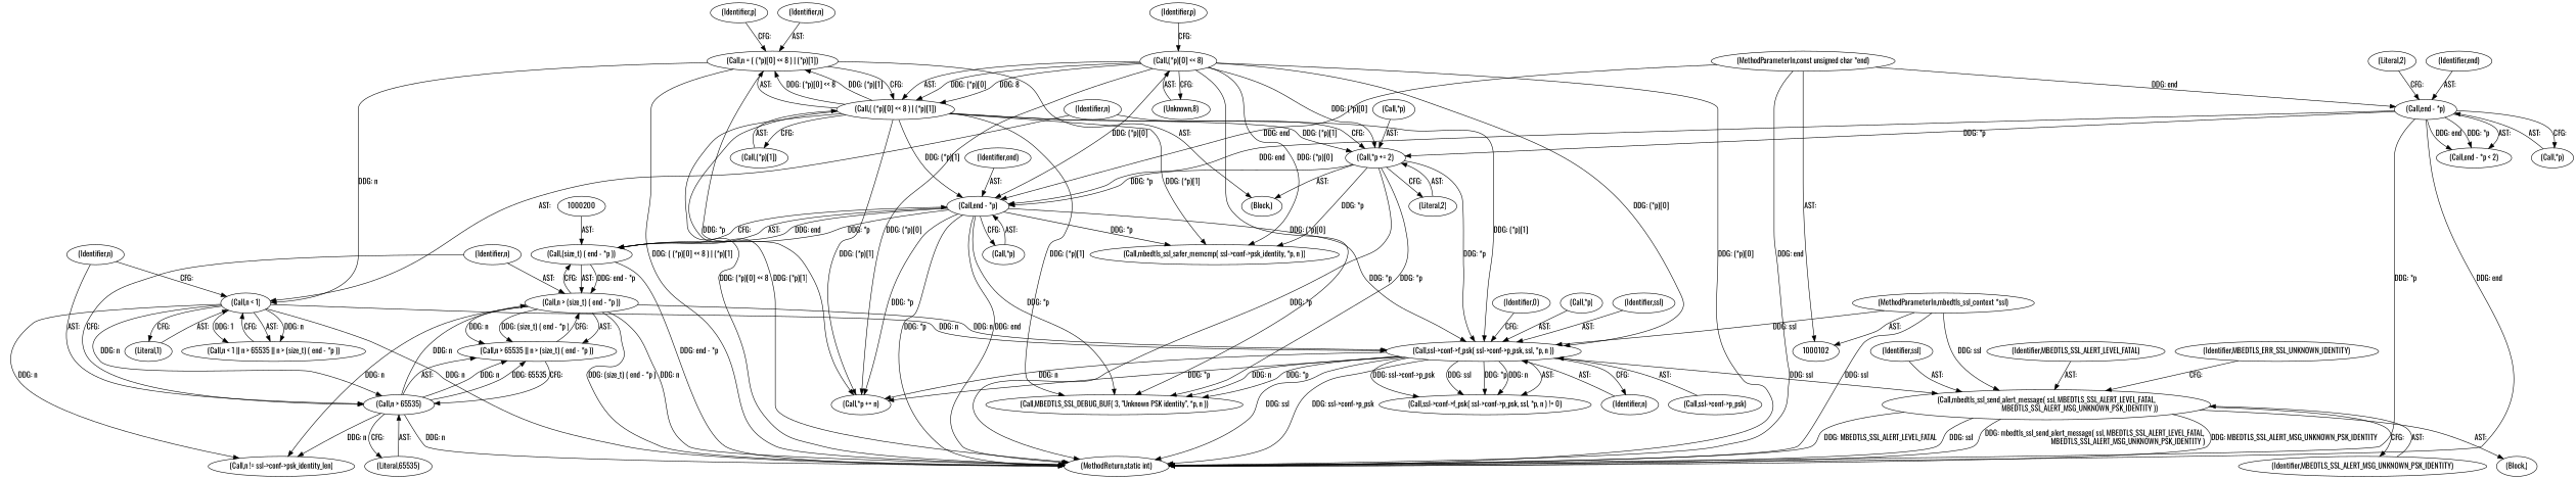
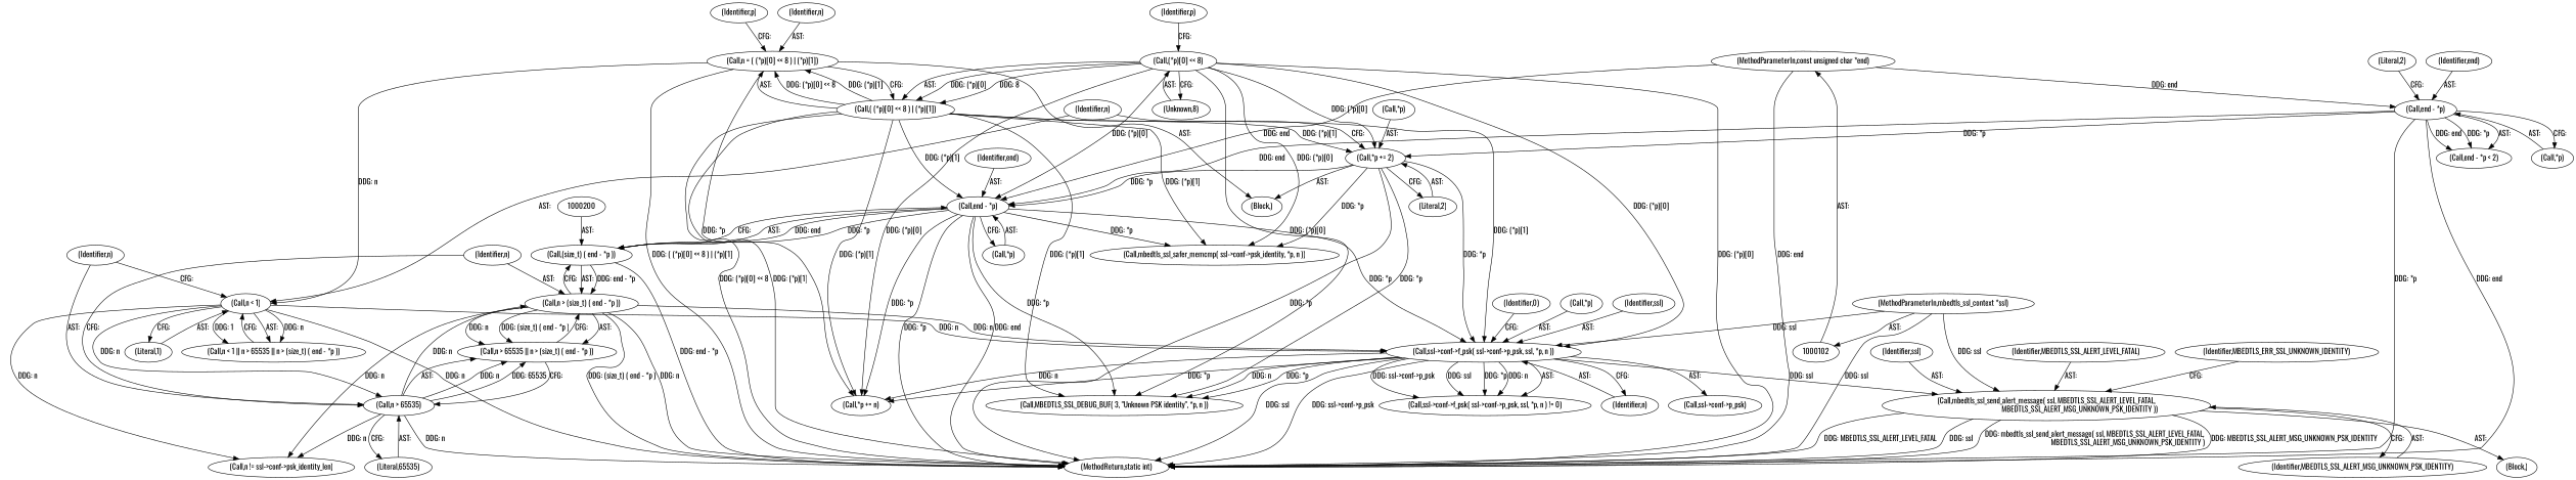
  digraph {
    fontname=Oswald
    node [fontname=Oswald]
    edge [fontname=Oswald]
    n1 [label="(Call,mbedtls_ssl_send_alert_message( ssl, MBEDTLS_SSL_ALERT_LEVEL_FATAL,\n                                        MBEDTLS_SSL_ALERT_MSG_UNKNOWN_PSK_IDENTITY ))"]
    n2 [label="(MethodReturn,static int)"]
    n3 [label="(Block,)"]
    n4 [label="(Identifier,MBEDTLS_SSL_ALERT_MSG_UNKNOWN_PSK_IDENTITY)"]
    n5 [label="(Call,ssl->conf->f_psk( ssl->conf->p_psk, ssl, *p, n ))"]
    n6 [label="(Call,*p += n)"]
    n7 [label="(Call,MBEDTLS_SSL_DEBUG_BUF( 3, \"Unknown PSK identity\", *p, n ))"]
    n8 [label="(Call,ssl->conf->f_psk( ssl->conf->p_psk, ssl, *p, n ) != 0)"]
    n9 [label="(Identifier,n)"]
    n10 [label="(MethodParameterIn,mbedtls_ssl_context *ssl)"]
    1000102
    n12 [label="(Call,*p += 2)"]
    n13 [label="(Call,end - *p)"]
    n14 [label="(Literal,2)"]
    n15 [label="(Block,)"]
    n16 [label="(Call,mbedtls_ssl_safer_memcmp( ssl->conf->psk_identity, *p, n ))"]
    n17 [label="(Call,(size_t) ( end - *p ))"]
    n18 [label="(Call,*p)"]
    n19 [label="(Call,( (*p)[0] << 8 ) | (*p)[1])"]
    n20 [label="(Call,n = ( (*p)[0] << 8 ) | (*p)[1])"]
-   n21 [label="(Call,(*p)[1])"]
    n22 [label="(Call,n < 1)"]
    n23 [label="(Call,(*p)[0] << 8)"]
    n24 [label="(Unknown,8)"]
    n25 [label="(Call,end - *p)"]
    n26 [label="(Call,end - *p < 2)"]
    n27 [label="(Call,*p)"]
    n28 [label="(MethodParameterIn,const unsigned char *end)"]
    n29 [label="(Call,n > (size_t) ( end - *p ))"]
    n30 [label="(Call,n > 65535)"]
    n31 [label="(Call,n > 65535 || n > (size_t) ( end - *p ))"]
    n32 [label="(Call,n != ssl->conf->psk_identity_len)"]
    n33 [label="(Literal,65535)"]
    n34 [label="(Literal,1)"]
    n35 [label="(Call,n < 1 || n > 65535 || n > (size_t) ( end - *p ))"]
    n36 [label="(Call,*p)"]
    n37 [label="(Literal,2)"]
    n38 [label="(Identifier,ssl)"]
    n39 [label="(Identifier,0)"]
    n40 [label="(Call,ssl->conf->p_psk)"]
    n41 [label="(Identifier,n)"]
    n42 [label="(Identifier,p)"]
    n43 [label="(Identifier,ssl)"]
    n44 [label="(Identifier,end)"]
    n45 [label="(Identifier,MBEDTLS_SSL_ALERT_LEVEL_FATAL)"]
    n46 [label="(Identifier,n)"]
    n47 [label="(Call,*p)"]
    n48 [label="(Identifier,p)"]
    n49 [label="(Identifier,MBEDTLS_ERR_SSL_UNKNOWN_IDENTITY)"]
    n50 [label="(Identifier,n)"]
    n51 [label="(Identifier,n)"]
    n52 [label="(Identifier,end)"]
    1000200
    n1 -> n2 [label="DDG: MBEDTLS_SSL_ALERT_MSG_UNKNOWN_PSK_IDENTITY"]
    n1 -> n2 [label="DDG: MBEDTLS_SSL_ALERT_LEVEL_FATAL"]
    n1 -> n2 [label="DDG: ssl"]
    n1 -> n2 [label="DDG: mbedtls_ssl_send_alert_message( ssl, MBEDTLS_SSL_ALERT_LEVEL_FATAL,\n                                        MBEDTLS_SSL_ALERT_MSG_UNKNOWN_PSK_IDENTITY )"]
    n1 -> n3 [label="AST: "]
    n1 -> n4 [label="CFG: "]
    n4 -> n1 [label="AST: "]
    n5 -> n1 [label="DDG: ssl"]
    n5 -> n2 [label="DDG: ssl->conf->p_psk"]
    n5 -> n2 [label="DDG: ssl"]
    n5 -> n6 [label="DDG: n"]
    n5 -> n6 [label="DDG: *p"]
    n5 -> n7 [label="DDG: *p"]
    n5 -> n7 [label="DDG: n"]
    n5 -> n8 [label="AST: "]
    n5 -> n8 [label="DDG: ssl->conf->p_psk"]
    n5 -> n8 [label="DDG: ssl"]
    n5 -> n8 [label="DDG: *p"]
    n5 -> n8 [label="DDG: n"]
    n5 -> n9 [label="CFG: "]
    n9 -> n5 [label="AST: "]
    n10 -> n1 [label="DDG: ssl"]
    n10 -> n2 [label="DDG: ssl"]
    n10 -> n5 [label="DDG: ssl"]
    n10 -> 1000102 [label="AST: "]
    n12 -> n2 [label="DDG: *p"]
    n12 -> n5 [label="DDG: *p"]
    n12 -> n7 [label="DDG: *p"]
    n12 -> n13 [label="DDG: *p"]
    n12 -> n14 [label="CFG: "]
    n12 -> n15 [label="AST: "]
    n12 -> n16 [label="DDG: *p"]
    n13 -> n2 [label="DDG: *p"]
    n13 -> n2 [label="DDG: end"]
    n13 -> n5 [label="DDG: *p"]
    n13 -> n6 [label="DDG: *p"]
    n13 -> n7 [label="DDG: *p"]
    n13 -> n16 [label="DDG: *p"]
    n13 -> n17 [label="AST: "]
    n13 -> n17 [label="DDG: end"]
    n13 -> n17 [label="DDG: *p"]
    n13 -> n18 [label="CFG: "]
    n14 -> n12 [label="AST: "]
    n17 -> n2 [label="DDG: end - *p"]
    n17 -> n13 [label="CFG: "]
    n17 -> n29 [label="AST: "]
    n17 -> n29 [label="DDG: end - *p"]
    n18 -> n13 [label="AST: "]
    n19 -> n2 [label="DDG: (*p)[1]"]
    n19 -> n2 [label="DDG: (*p)[0] << 8"]
    n19 -> n5 [label="DDG: (*p)[1]"]
    n19 -> n6 [label="DDG: (*p)[1]"]
    n19 -> n7 [label="DDG: (*p)[1]"]
    n19 -> n12 [label="DDG: (*p)[1]"]
    n19 -> n13 [label="DDG: (*p)[1]"]
    n19 -> n16 [label="DDG: (*p)[1]"]
    n19 -> n20 [label="AST: "]
    n19 -> n20 [label="DDG: (*p)[0] << 8"]
    n19 -> n20 [label="DDG: (*p)[1]"]
-   n19 -> n21 [label="CFG: "]
    n20 -> n2 [label="DDG: ( (*p)[0] << 8 ) | (*p)[1]"]
    n20 -> n6 [label="DDG: *p"]
    n20 -> n15 [label="AST: "]
    n20 -> n19 [label="CFG: "]
    n20 -> n22 [label="DDG: n"]
-   n21 -> n19 [label="AST: "]
    n22 -> n2 [label="DDG: n"]
    n22 -> n5 [label="DDG: n"]
    n22 -> n30 [label="DDG: n"]
    n22 -> n32 [label="DDG: n"]
    n22 -> n34 [label="CFG: "]
    n22 -> n35 [label="AST: "]
    n22 -> n35 [label="DDG: n"]
    n22 -> n35 [label="DDG: 1"]
    n23 -> n2 [label="DDG: (*p)[0]"]
    n23 -> n5 [label="DDG: (*p)[0]"]
    n23 -> n6 [label="DDG: (*p)[0]"]
    n23 -> n7 [label="DDG: (*p)[0]"]
    n23 -> n12 [label="DDG: (*p)[0]"]
    n23 -> n13 [label="DDG: (*p)[0]"]
    n23 -> n16 [label="DDG: (*p)[0]"]
    n23 -> n19 [label="AST: "]
    n23 -> n19 [label="DDG: (*p)[0]"]
    n23 -> n19 [label="DDG: 8"]
    n23 -> n24 [label="CFG: "]
    n24 -> n23 [label="AST: "]
    n25 -> n2 [label="DDG: *p"]
    n25 -> n2 [label="DDG: end"]
    n25 -> n12 [label="DDG: *p"]
    n25 -> n13 [label="DDG: end"]
    n25 -> n26 [label="AST: "]
    n25 -> n26 [label="DDG: end"]
    n25 -> n26 [label="DDG: *p"]
    n25 -> n27 [label="CFG: "]
    n27 -> n25 [label="AST: "]
    n28 -> n2 [label="DDG: end"]
-   n28 -> 1000102 [label="AST: "]
+   1000102 -> n28 [label="AST: "]
    n28 -> n13 [label="DDG: end"]
    n28 -> n25 [label="DDG: end"]
    n29 -> n2 [label="DDG: (size_t) ( end - *p )"]
    n29 -> n2 [label="DDG: n"]
    n29 -> n5 [label="DDG: n"]
    n29 -> n17 [label="CFG: "]
    n29 -> n31 [label="AST: "]
    n29 -> n31 [label="DDG: n"]
    n29 -> n31 [label="DDG: (size_t) ( end - *p )"]
    n29 -> n32 [label="DDG: n"]
    n30 -> n2 [label="DDG: n"]
    n30 -> n29 [label="DDG: n"]
    n30 -> n31 [label="AST: "]
    n30 -> n31 [label="DDG: n"]
    n30 -> n31 [label="DDG: 65535"]
    n30 -> n32 [label="DDG: n"]
    n30 -> n33 [label="CFG: "]
    n31 -> n29 [label="CFG: "]
    n31 -> n30 [label="CFG: "]
    n33 -> n30 [label="AST: "]
    n34 -> n22 [label="AST: "]
    n35 -> n22 [label="CFG: "]
    n36 -> n12 [label="AST: "]
    n37 -> n25 [label="CFG: "]
    n38 -> n5 [label="AST: "]
    n39 -> n5 [label="CFG: "]
-   n40 -> n5 [label="AST: "]
+   n5 -> n40 [label="AST: "]
    n41 -> n12 [label="CFG: "]
    n41 -> n22 [label="AST: "]
    n42 -> n20 [label="CFG: "]
    n43 -> n1 [label="AST: "]
    n44 -> n13 [label="AST: "]
    n45 -> n1 [label="AST: "]
    n46 -> n20 [label="AST: "]
    n47 -> n5 [label="AST: "]
    n48 -> n23 [label="CFG: "]
    n49 -> n1 [label="CFG: "]
    n50 -> n22 [label="CFG: "]
    n50 -> n30 [label="AST: "]
    n51 -> n29 [label="AST: "]
    n51 -> n30 [label="CFG: "]
    n52 -> n25 [label="AST: "]
    1000200 -> n17 [label="AST: "]
  }
